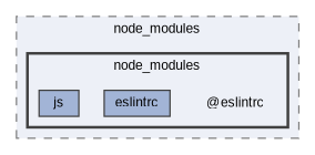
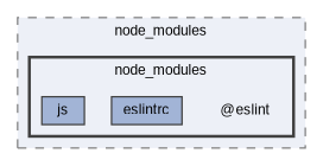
  digraph {
    compound=true
    fontname="Liberation Sans"
    node [fontname="Liberation Sans" fontsize=10 shape=box color=grey25 fillcolor="#a2b4d6" style=filled]
-   n1 [height=0.2 label="@eslintrc" shape=plaintext width=0.4 color="" fillcolor="" style=""]
+   n1 [height=0.2 label="@eslint" shape=plaintext width=0.4 color="" fillcolor="" style=""]
    n2 [height=0.2 label=eslintrc width=0.4]
    n3 [height=0.2 label=js width=0.4]
    subgraph cluster_1 {
      bgcolor="#edf0f7"
      fontsize=10
      label=node_modules
      pencolor=grey50
      style="filled,dashed"
      subgraph cluster_2 {
        bgcolor="#edf0f7"
        fontsize=10
        pencolor=grey25
        style="filled,bold"
        n1
        n2
        n3
      }
    }
  }
